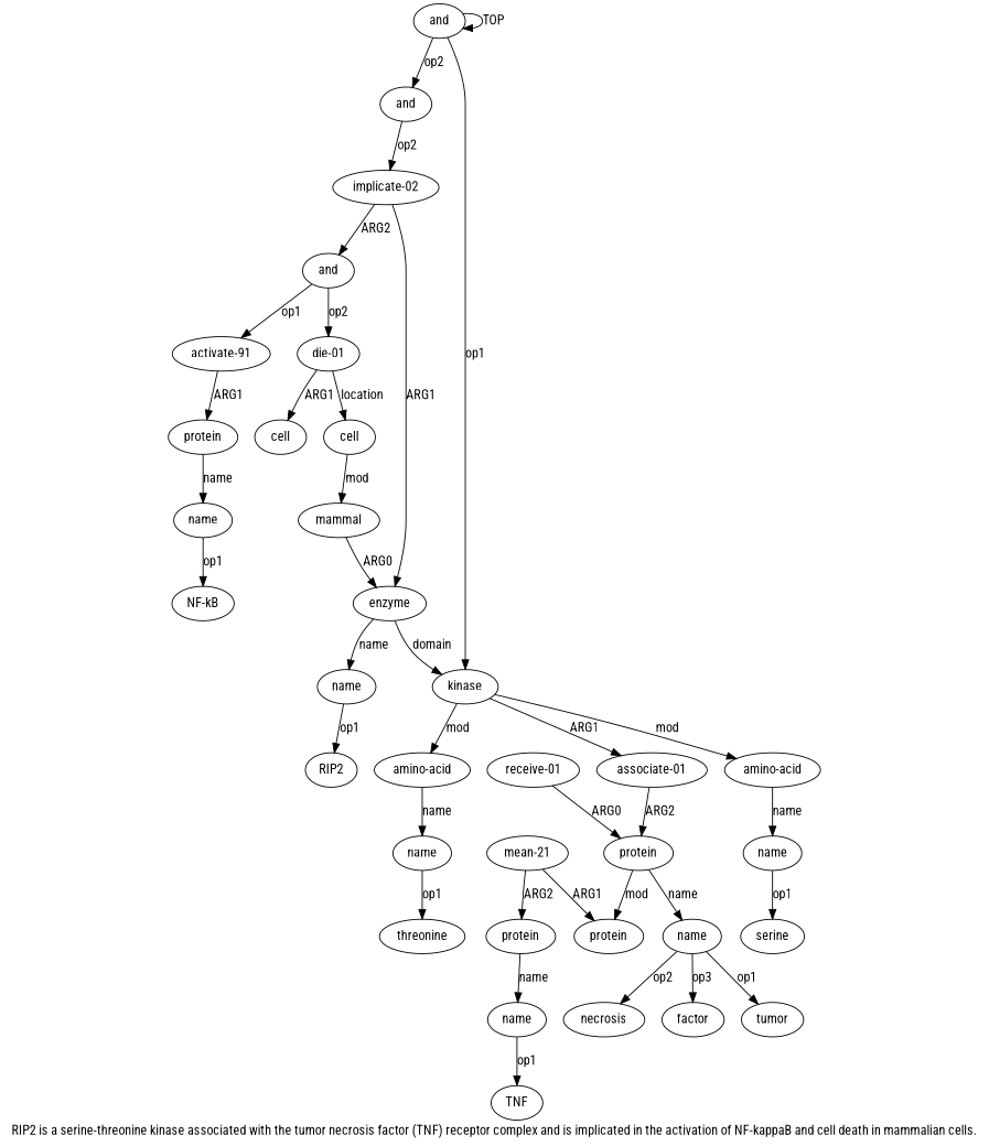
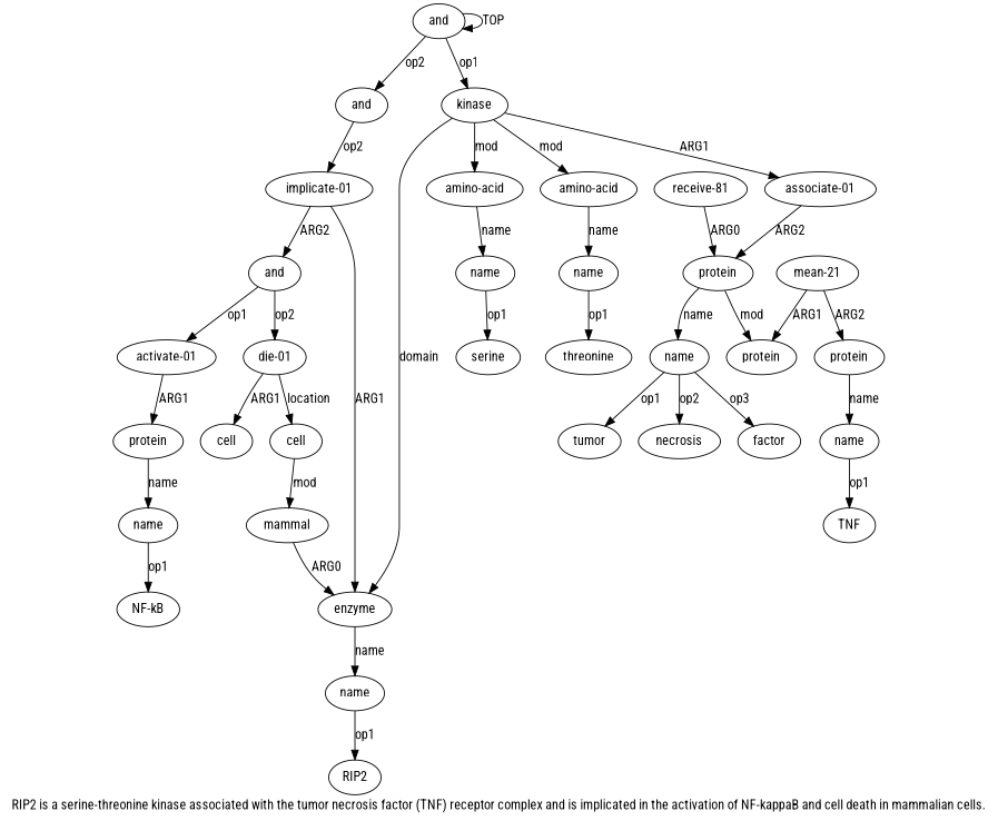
  digraph {
    fontname="Roboto Condensed"
    label="RIP2 is a serine-threonine kinase associated with the tumor necrosis factor (TNF) receptor complex and is implicated in the activation of NF-kappaB and cell death in mammalian cells."
    node [color=black fontname="Roboto Condensed" gold_ind=-1 gold_label=name test_ind=-1 test_label=name]
    edge [color=black fontname="Roboto Condensed" gold_label=op1 test_label=op1]
    n1 [gold_ind=20 gold_label=protein label=protein test_ind=20 test_label=protein]
    n2 [gold_ind=21 label=name test_ind=21]
    n3 [gold_label="NF-kB" label="NF-kB" test_label="NF-kB"]
    n4 [gold_ind=22 gold_label="die-01" label="die-01" test_ind=22 test_label="die-01"]
    n5 [gold_ind=23 gold_label=cell label=cell test_ind=23 test_label=cell]
    n6 [gold_ind=24 gold_label=cell label=cell test_ind=24 test_label=cell]
    n7 [gold_ind=25 gold_label=mammal label=mammal test_ind=25 test_label=mammal]
    n8 [gold_ind=2 gold_label=enzyme label=enzyme test_ind=2 test_label=enzyme]
    n9 [gold_label=serine label=serine test_label=serine]
    n10 [gold_label=tumor label=tumor test_label=tumor]
    n11 [gold_label=necrosis label=necrosis test_label=necrosis]
    n12 [gold_label=RIP2 label=RIP2 test_label=RIP2]
    n13 [gold_label=factor label=factor test_label=factor]
    n14 [gold_ind=15 label=name test_ind=15]
    n15 [gold_label=TNF label=TNF test_label=TNF]
    n16 [gold_ind=14 gold_label=protein label=protein test_ind=14 test_label=protein]
-   n17 [gold_ind=17 gold_label="implicate-01" label="implicate-02" test_ind=17 test_label="implicate-01"]
+   n17 [gold_ind=17 gold_label="implicate-01" label="implicate-01" test_ind=17 test_label="implicate-01"]
    n18 [gold_ind=18 gold_label=and label=and test_ind=18 test_label=and]
-   n19 [gold_ind=19 gold_label="activate-01" label="activate-91" test_ind=19 test_label="activate-01"]
+   n19 [gold_ind=19 gold_label="activate-01" label="activate-01" test_ind=19 test_label="activate-01"]
    n20 [gold_ind=3 label=name test_ind=3]
    n21 [gold_ind=16 gold_label=and label=and test_ind=16 test_label=and]
-   n22 [gold_ind=11 gold_label="receive-01" label="receive-01" test_ind=11 test_label="receive-01"]
+   n22 [gold_ind=11 gold_label="receive-01" label="receive-81" test_ind=11 test_label="receive-01"]
    n23 [gold_ind=9 gold_label=protein label=protein test_ind=9 test_label=protein]
    n24 [gold_ind=10 label=name test_ind=10]
    n25 [gold_ind=12 gold_label=protein label=protein test_ind=12 test_label=protein]
    n26 [gold_ind=13 gold_label="mean-01" label="mean-21" test_ind=13 test_label="mean-01"]
    n27 [gold_ind=1 gold_label=kinase label=kinase test_ind=1 test_label=kinase]
    n28 [gold_ind=4 gold_label="amino-acid" label="amino-acid" test_ind=4 test_label="amino-acid"]
    n29 [gold_ind=6 gold_label="amino-acid" label="amino-acid" test_ind=6 test_label="amino-acid"]
    n30 [gold_ind=8 gold_label="associate-01" label="associate-01" test_ind=8 test_label="associate-01"]
    n31 [gold_ind=5 label=name test_ind=5]
    n32 [gold_ind=7 label=name test_ind=7]
    n33 [gold_label=threonine label=threonine test_label=threonine]
    n34 [gold_ind=0 gold_label=and label=and test_ind=0 test_label=and]
    n1 -> n2 [gold_label=name label=name test_label=name]
    n2 -> n3 [label=op1]
    n4 -> n5 [gold_label=ARG1 label=ARG1 test_label=ARG1]
    n4 -> n6 [gold_label=location label=location test_label=location]
    n6 -> n7 [gold_label=mod label=mod test_label=mod]
    n7 -> n8 [gold_label=ARG0 label=ARG0 test_label=ARG0]
    n8 -> n20 [gold_label=name label=name test_label=name]
    n14 -> n15 [label=op1]
    n16 -> n14 [gold_label=name label=name test_label=name]
    n17 -> n8 [gold_label=ARG1 label=ARG1 test_label=ARG1]
    n17 -> n18 [gold_label=ARG2 label=ARG2 test_label=ARG2]
    n18 -> n4 [gold_label=op2 label=op2 test_label=op2]
    n18 -> n19 [label=op1]
    n19 -> n1 [gold_label=ARG1 label=ARG1 test_label=ARG1]
    n20 -> n12 [label=op1]
    n21 -> n17 [gold_label=op2 label=op2 test_label=op2]
    n22 -> n23 [gold_label=ARG0 label=ARG0 test_label=ARG0]
    n23 -> n24 [gold_label=name label=name test_label=name]
    n23 -> n25 [gold_label=mod label=mod test_label=mod]
    n24 -> n10 [label=op1]
    n24 -> n11 [gold_label=op2 label=op2 test_label=op2]
    n24 -> n13 [gold_label=op3 label=op3 test_label=op3]
    n26 -> n16 [gold_label=ARG2 label=ARG2 test_label=ARG2]
    n26 -> n25 [gold_label=ARG1 label=ARG1 test_label=ARG1]
-   n8 -> n27 [gold_label=domain label=domain test_label=domain]
+   n27 -> n8 [gold_label=domain label=domain test_label=domain]
    n27 -> n28 [gold_label=mod label=mod test_label=mod]
    n27 -> n29 [gold_label=mod label=mod test_label=mod]
    n27 -> n30 [gold_label=ARG1 label=ARG1 test_label=ARG1]
    n28 -> n31 [gold_label=name label=name test_label=name]
    n29 -> n32 [gold_label=name label=name test_label=name]
    n30 -> n23 [gold_label=ARG2 label=ARG2 test_label=ARG2]
    n31 -> n9 [label=op1]
    n32 -> n33 [label=op1]
    n34 -> n21 [gold_label=op2 label=op2 test_label=op2]
    n34 -> n27 [label=op1]
    n34 -> n34 [gold_label=TOP label=TOP test_label=TOP]
  }
